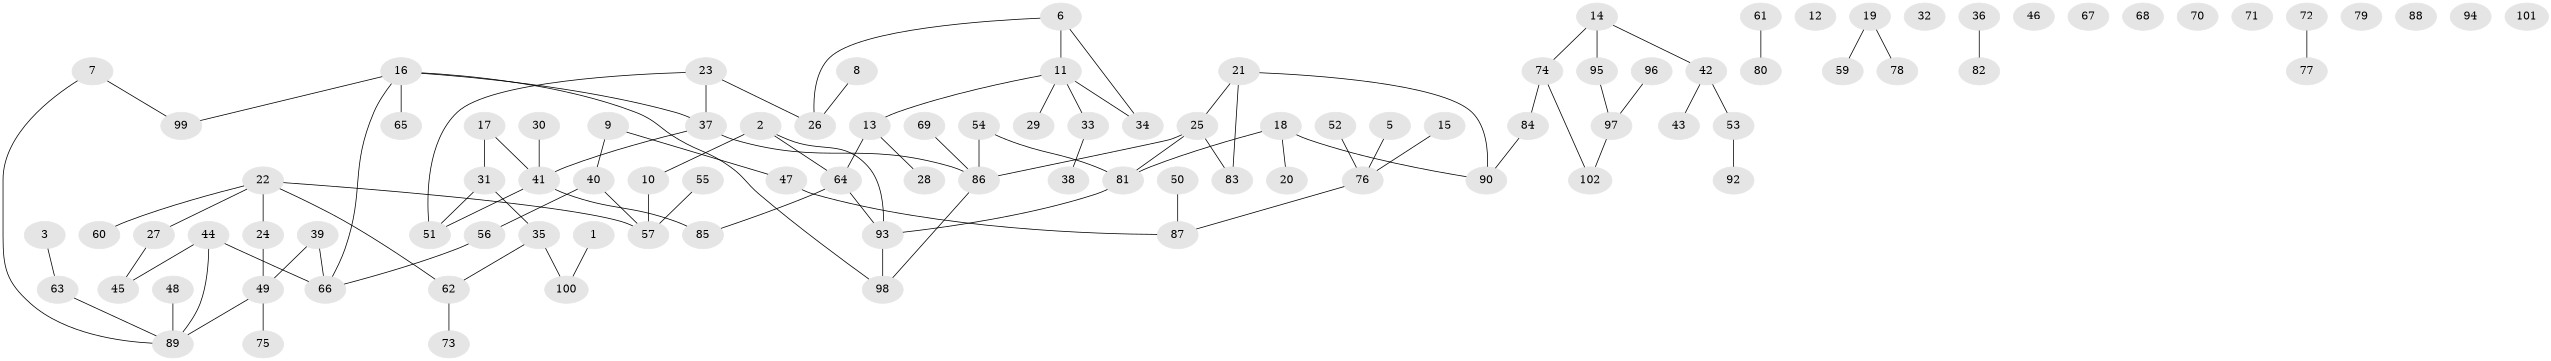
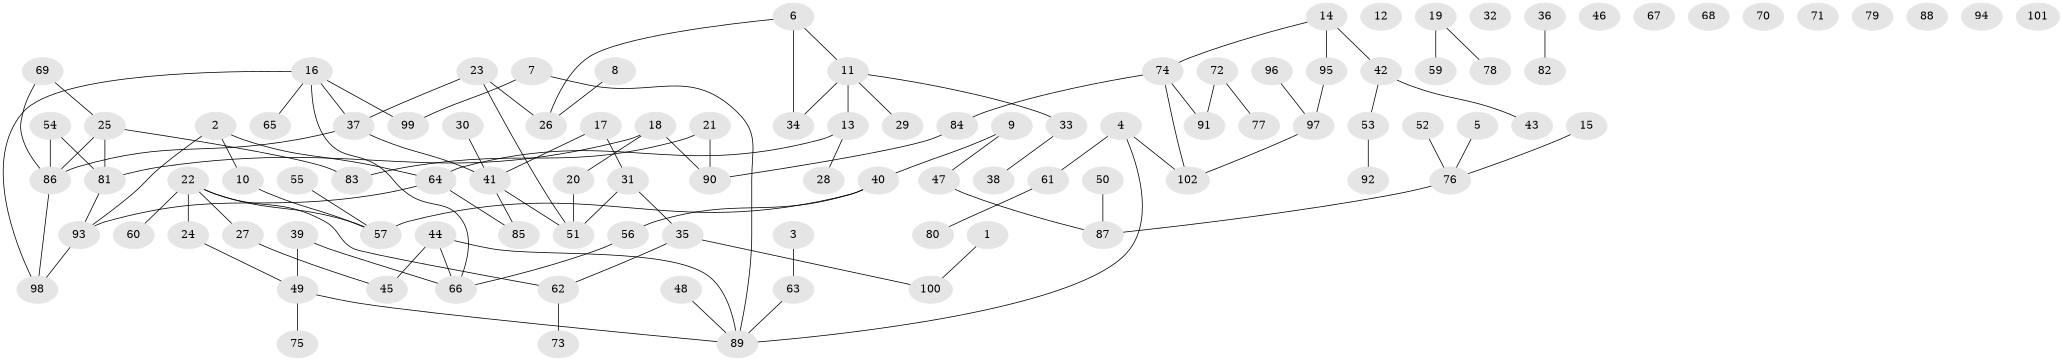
  graph {
    node [color=gray90 style=filled]
    1
    100
    2
    10
    64
    93
    57
    85
    98
    3
    63
    89
+   4
    61
    102
    80
    5
    76
    87
    6
    11
    26
    34
    13
    29
    33
    7
    99
    8
    9
    40
    47
    56
    28
    38
    12
    14
    42
    74
    95
    43
    53
+   91
    84
    97
    15
    16
    37
    65
    66
    41
    86
    17
    31
    51
    35
    18
    20
    81
    90
    19
    59
    78
    21
    25
    83
    22
    24
    27
    60
    62
    49
    45
    73
    23
    75
    30
    32
    36
    82
    39
    92
    44
    46
    48
    50
    52
    54
    55
    67
    68
    69
    70
    71
    72
    77
    79
    88
    94
    96
    101
    1 -- 100
    2 -- 10
    2 -- 64
    2 -- 93
    10 -- 57
    64 -- 93
    64 -- 85
    93 -- 98
    3 -- 63
    63 -- 89
+   4 -- 89
+   4 -- 61
+   4 -- 102
    61 -- 80
    5 -- 76
    76 -- 87
    6 -- 11
    6 -- 26
    6 -- 34
    11 -- 34
    11 -- 13
    11 -- 29
    11 -- 33
    13 -- 64
    13 -- 28
    33 -- 38
    7 -- 89
    7 -- 99
    8 -- 26
    9 -- 40
    9 -- 47
    40 -- 57
    40 -- 56
    47 -- 87
    56 -- 66
    14 -- 42
    14 -- 74
    14 -- 95
    42 -- 43
    42 -- 53
    74 -- 102
+   74 -- 91
    74 -- 84
    95 -- 97
    53 -- 92
    84 -- 90
    97 -- 102
    15 -- 76
    16 -- 98
    16 -- 99
    16 -- 37
    16 -- 65
    16 -- 66
    37 -- 41
    37 -- 86
    41 -- 85
    41 -- 51
    86 -- 98
    17 -- 41
    17 -- 31
    31 -- 51
    31 -- 35
    35 -- 100
    35 -- 62
    18 -- 20
    18 -- 81
    18 -- 90
+   20 -- 51
    81 -- 93
    19 -- 59
    19 -- 78
    21 -- 90
-   21 -- 25
+   69 -- 25
    21 -- 83
    25 -- 86
    25 -- 81
    25 -- 83
    22 -- 57
    22 -- 24
    22 -- 27
    22 -- 60
    22 -- 62
    24 -- 49
    27 -- 45
    62 -- 73
    49 -- 89
    49 -- 75
    23 -- 26
    23 -- 37
    23 -- 51
    30 -- 41
    36 -- 82
    39 -- 66
    39 -- 49
    44 -- 89
    44 -- 66
    44 -- 45
    48 -- 89
    50 -- 87
    52 -- 76
    54 -- 86
    54 -- 81
    55 -- 57
    69 -- 86
+   72 -- 91
    72 -- 77
    96 -- 97
  }
